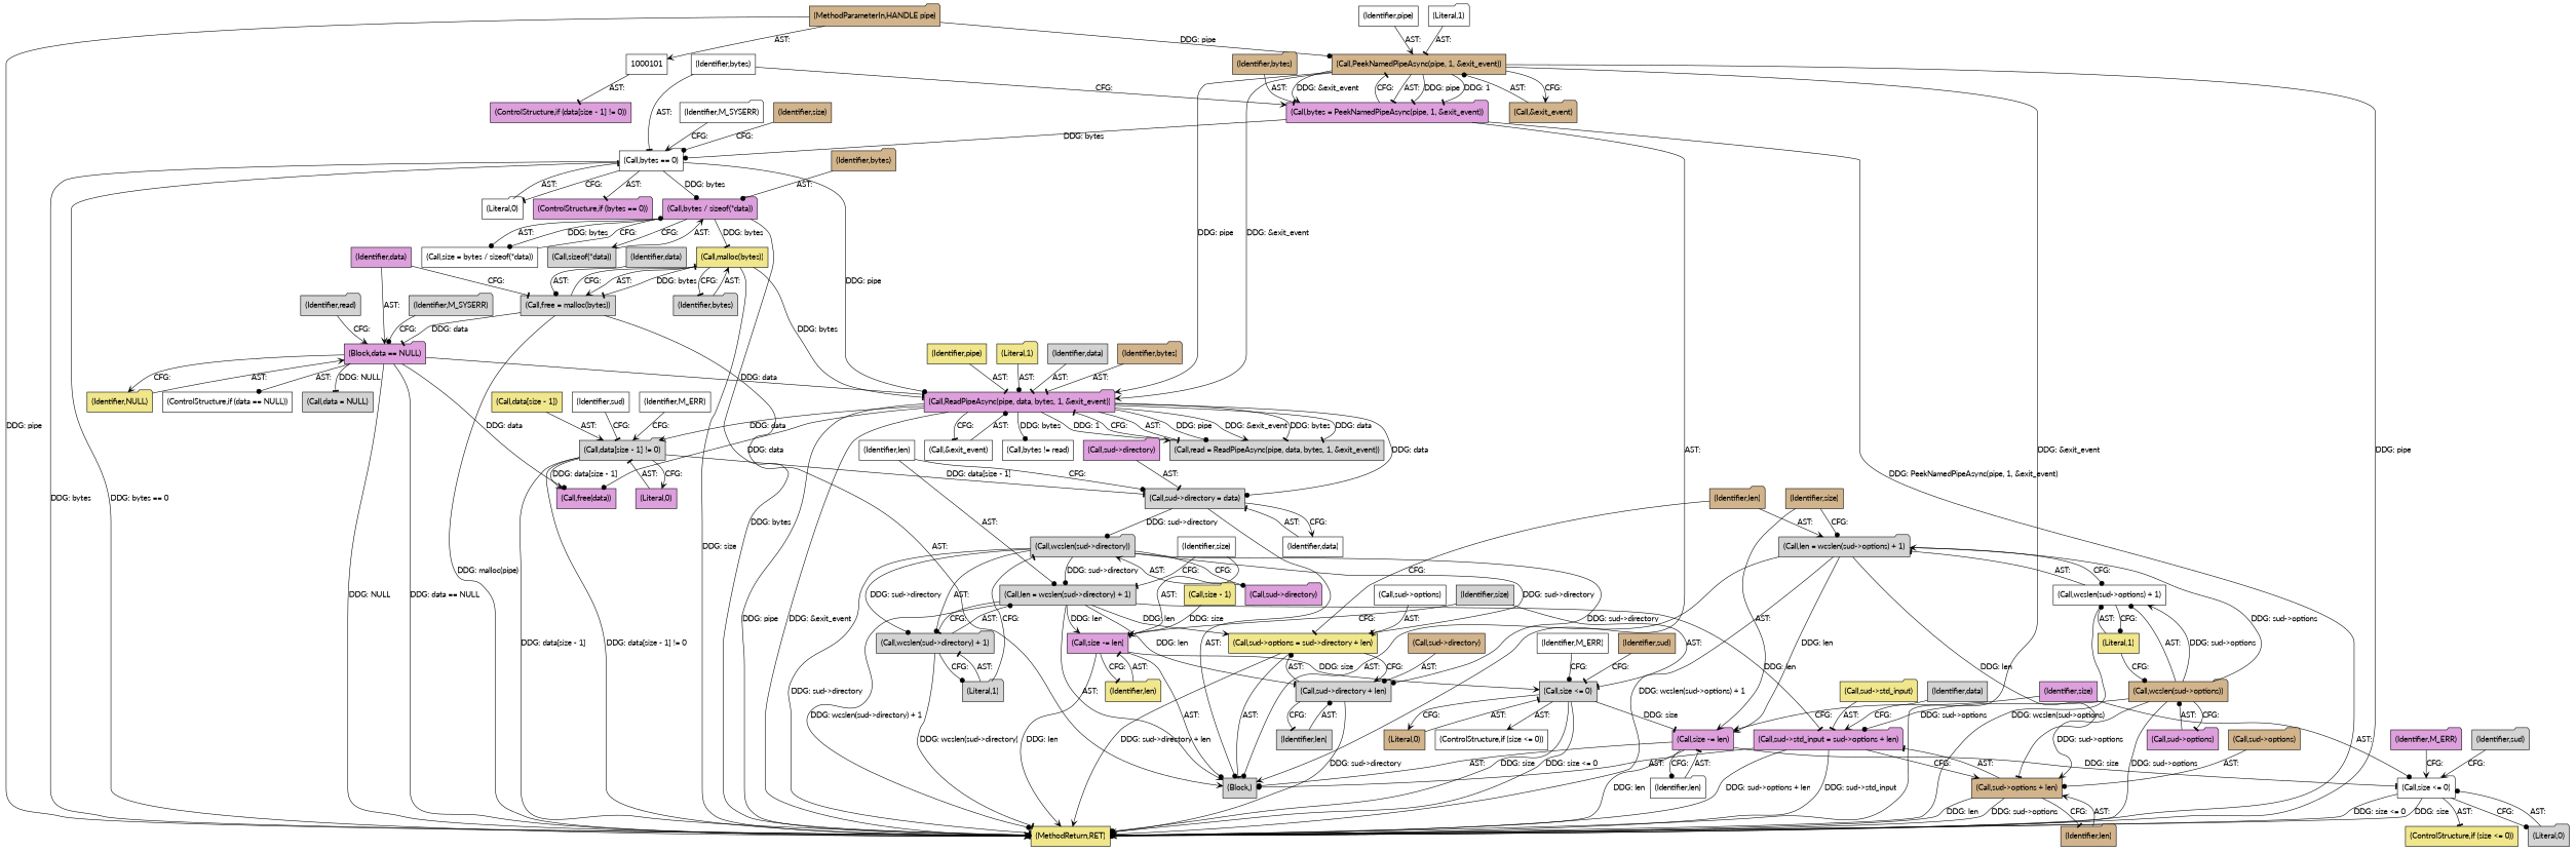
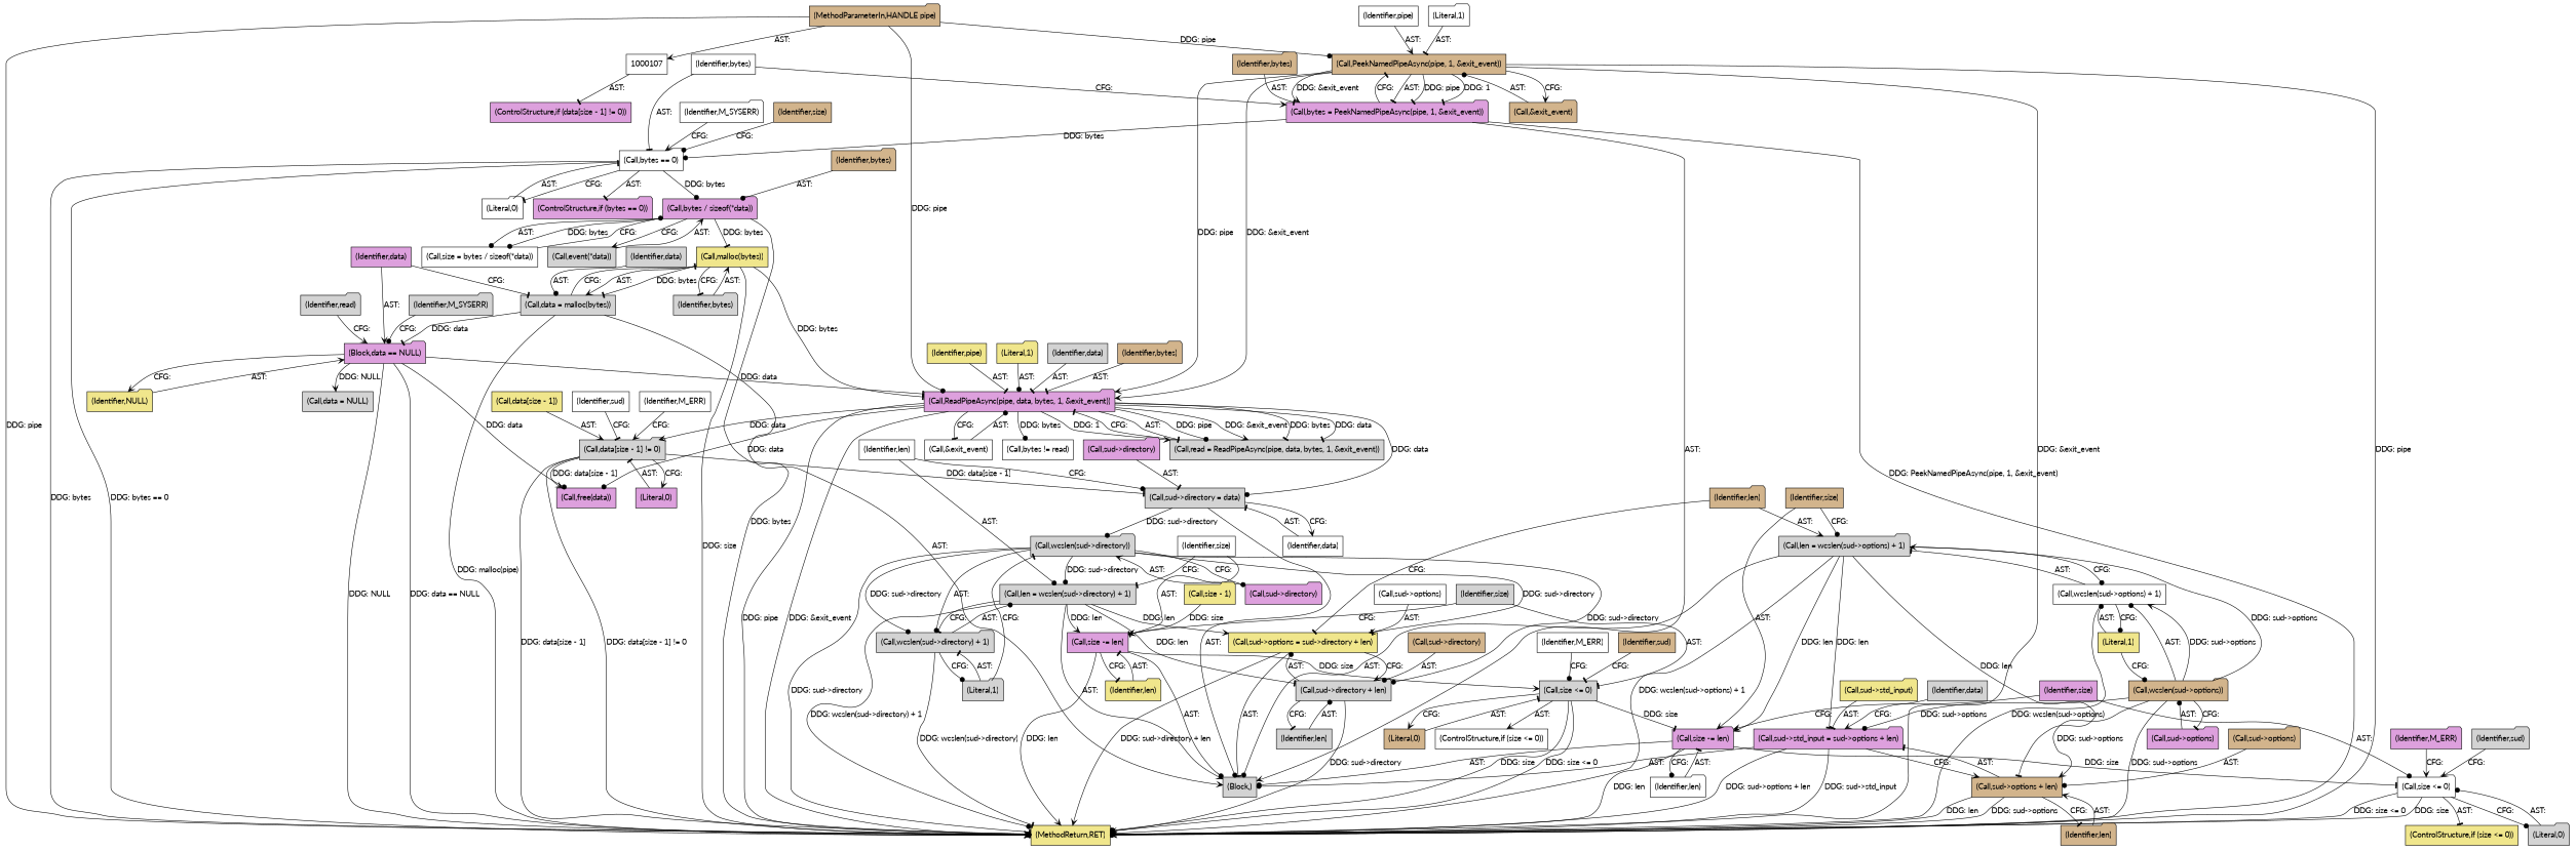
  digraph {
    fontname=Lato
    node [fillcolor=lightgrey fontname=Lato shape=box style=filled]
    edge [arrowhead=tee fontname=Lato]
    n1 [label="(Call,wcslen(sud->directory))" shape=folder]
    n2 [label="(Call,len = wcslen(sud->directory) + 1)"]
    n3 [fillcolor=khaki label="(Call,sud->options = sud->directory + len)"]
    n4 [label="(Call,sud->directory + len)" shape=folder]
    n5 [label="(Call,wcslen(sud->directory) + 1)" shape=folder]
    n6 [fillcolor=khaki label="(MethodReturn,RET)"]
    n7 [fillcolor=plum label="(Call,sud->directory)" shape=folder]
    n8 [label="(Block,)"]
    n9 [fillcolor=plum label="(Call,size -= len)"]
    n10 [label="(Identifier,len)"]
    n11 [label="(Literal,1)" shape=folder]
    n12 [label="(Call,sud->directory = data)"]
    n13 [fillcolor=white label="(Identifier,data)"]
    n14 [label="(Call,data[size - 1] != 0)" shape=folder]
    n15 [fillcolor=plum label="(Literal,0)"]
    n16 [fillcolor=plum label="(Call,free(data))"]
    n17 [fillcolor=plum label="(ControlStructure,if (data[size - 1] != 0))"]
    n18 [fillcolor=plum label="(Call,ReadPipeAsync(pipe, data, bytes, 1, &exit_event))" shape=folder]
    n19 [fillcolor=white label="(Call,&exit_event)"]
    n20 [fillcolor=white label="(Call,bytes != read)"]
    n21 [label="(Call,read = ReadPipeAsync(pipe, data, bytes, 1, &exit_event))"]
    n22 [fillcolor=tan label="(Call,PeekNamedPipeAsync(pipe, 1, &exit_event))"]
    n23 [fillcolor=plum label="(Call,bytes = PeekNamedPipeAsync(pipe, 1, &exit_event))" shape=folder]
    n24 [fillcolor=tan label="(Call,&exit_event)" shape=folder]
    n25 [fillcolor=white label="(Call,bytes == 0)" shape=folder]
    n26 [fillcolor=tan label="(MethodParameterIn,HANDLE pipe)" shape=folder]
-   1000101 [fillcolor=white]
+   1000101 [fillcolor=white label=1000107]
    n28 [fillcolor=plum label="(Block,data == NULL)" shape=folder]
    n29 [label="(Call,data = NULL)"]
    n30 [fillcolor=khaki label="(Identifier,NULL)" shape=folder]
-   n31 [fillcolor=white label="(ControlStructure,if (data == NULL))"]
-   n32 [label="(Call,free = malloc(bytes))"]
+   n32 [label="(Call,data = malloc(bytes))"]
    n33 [fillcolor=khaki label="(Call,malloc(bytes))"]
    n34 [label="(Identifier,bytes)" shape=folder]
    n35 [fillcolor=plum label="(Call,bytes / sizeof(*data))" shape=folder]
-   n36 [label="(Call,sizeof(*data))"]
+   n36 [label="(Call,event(*data))"]
    n37 [fillcolor=white label="(Call,size = bytes / sizeof(*data))"]
    n38 [fillcolor=white label="(Literal,0)" shape=folder]
    n39 [fillcolor=plum label="(ControlStructure,if (bytes == 0))" shape=folder]
    n40 [label="(Call,size <= 0)"]
    n41 [fillcolor=khaki label="(Identifier,len)" shape=folder]
    n42 [fillcolor=plum label="(Call,size -= len)" shape=folder]
    n43 [fillcolor=tan label="(Literal,0)"]
    n44 [fillcolor=white label="(ControlStructure,if (size <= 0))"]
    n45 [fillcolor=white label="(Call,size <= 0)" shape=folder]
    n46 [fillcolor=white label="(Identifier,len)" shape=folder]
    n47 [label="(Literal,0)" shape=folder]
    n48 [fillcolor=khaki label="(ControlStructure,if (size <= 0))"]
    n49 [fillcolor=tan label="(Call,wcslen(sud->options))" shape=folder]
    n50 [label="(Call,len = wcslen(sud->options) + 1)" shape=folder]
    n51 [fillcolor=plum label="(Call,sud->std_input = sud->options + len)" shape=folder]
    n52 [fillcolor=tan label="(Call,sud->options + len)"]
    n53 [fillcolor=white label="(Call,wcslen(sud->options) + 1)"]
    n54 [fillcolor=plum label="(Call,sud->options)" shape=folder]
    n55 [fillcolor=tan label="(Identifier,len)" shape=folder]
    n56 [fillcolor=khaki label="(Literal,1)"]
    n57 [fillcolor=white label="(Identifier,M_ERR)"]
    n58 [fillcolor=white label="(Identifier,bytes)"]
    n59 [fillcolor=khaki label="(Call,sud->std_input)" shape=folder]
    n60 [fillcolor=plum label="(Identifier,size)"]
    n61 [label="(Identifier,size)"]
    n62 [fillcolor=tan label="(Call,sud->options)" shape=folder]
    n63 [fillcolor=khaki label="(Identifier,pipe)"]
    n64 [label="(Identifier,M_SYSERR)" shape=folder]
    n65 [fillcolor=khaki label="(Call,data[size - 1])"]
    n66 [fillcolor=white label="(Identifier,M_ERR)"]
    n67 [fillcolor=plum label="(Call,sud->directory)" shape=folder]
    n68 [label="(Identifier,data)"]
    n69 [fillcolor=white label="(Identifier,size)"]
    n70 [fillcolor=white label="(Identifier,sud)"]
    n71 [fillcolor=tan label="(Identifier,bytes)" shape=folder]
    n72 [fillcolor=khaki label="(Literal,1)" shape=folder]
    n73 [fillcolor=tan label="(Identifier,bytes)" shape=folder]
    n74 [fillcolor=tan label="(Call,sud->directory)"]
    n75 [label="(Identifier,read)" shape=folder]
    n76 [label="(Identifier,data)"]
    n77 [fillcolor=white label="(Identifier,M_SYSERR)" shape=folder]
    n78 [fillcolor=tan label="(Identifier,size)"]
    n79 [fillcolor=plum label="(Identifier,M_ERR)" shape=folder]
    n80 [fillcolor=tan label="(Identifier,bytes)" shape=folder]
    n81 [fillcolor=plum label="(Identifier,data)"]
    n82 [fillcolor=white label="(Call,sud->options)"]
    n83 [label="(Identifier,sud)" shape=folder]
    n84 [fillcolor=tan label="(Identifier,len)" shape=folder]
    n85 [fillcolor=tan label="(Identifier,sud)"]
    n86 [fillcolor=khaki label="(Call,size - 1)" shape=folder]
    n87 [fillcolor=tan label="(Identifier,size)"]
    n88 [fillcolor=white label="(Literal,1)" shape=folder]
    n89 [label="(Identifier,data)"]
    n90 [fillcolor=white label="(Identifier,pipe)"]
    n91 [fillcolor=white label="(Identifier,len)"]
    n1 -> n2 [arrowhead=dot label="DDG: sud->directory"]
    n1 -> n3 [arrowhead=vee label="DDG: sud->directory"]
    n1 -> n4 [arrowhead=dot label="DDG: sud->directory"]
    n1 -> n5 [arrowhead=dot label="AST: "]
    n1 -> n5 [arrowhead=dot label="DDG: sud->directory"]
    n1 -> n6 [label="DDG: sud->directory"]
    n1 -> n7 [arrowhead=dot label="CFG: "]
    n2 -> n3 [arrowhead=vee label="DDG: len"]
    n2 -> n4 [label="DDG: len"]
    n2 -> n5 [label="CFG: "]
    n2 -> n6 [arrowhead=dot label="DDG: wcslen(sud->directory) + 1"]
    n2 -> n8 [arrowhead=vee label="AST: "]
    n2 -> n9 [arrowhead=vee label="DDG: len"]
    n3 -> n4 [arrowhead=vee label="CFG: "]
    n3 -> n6 [arrowhead=vee label="DDG: sud->directory + len"]
    n3 -> n8 [label="AST: "]
    n4 -> n3 [arrowhead=dot label="AST: "]
    n4 -> n6 [arrowhead=vee label="DDG: sud->directory"]
    n4 -> n10 [label="CFG: "]
    n5 -> n2 [arrowhead=dot label="AST: "]
    n5 -> n6 [label="DDG: wcslen(sud->directory)"]
    n5 -> n11 [arrowhead=dot label="CFG: "]
    n7 -> n1 [arrowhead=vee label="AST: "]
    n9 -> n6 [arrowhead=vee label="DDG: len"]
    n9 -> n8 [arrowhead=dot label="AST: "]
    n9 -> n40 [arrowhead=vee label="DDG: size"]
    n9 -> n41 [label="CFG: "]
    n10 -> n4 [arrowhead=dot label="AST: "]
    n11 -> n1 [label="CFG: "]
    n11 -> n5 [label="AST: "]
    n12 -> n1 [arrowhead=dot label="DDG: sud->directory"]
    n12 -> n8 [arrowhead=dot label="AST: "]
    n12 -> n13 [arrowhead=vee label="CFG: "]
    n13 -> n12 [label="AST: "]
    n14 -> n6 [label="DDG: data[size - 1] != 0"]
    n14 -> n6 [arrowhead=vee label="DDG: data[size - 1]"]
    n14 -> n12 [label="DDG: data[size - 1]"]
    n14 -> n15 [arrowhead=vee label="CFG: "]
    n14 -> n16 [arrowhead=vee label="DDG: data[size - 1]"]
    n15 -> n14 [label="AST: "]
    n18 -> n6 [arrowhead=dot label="DDG: pipe"]
    n18 -> n6 [arrowhead=vee label="DDG: &exit_event"]
    n18 -> n12 [arrowhead=dot label="DDG: data"]
    n18 -> n14 [arrowhead=vee label="DDG: data"]
    n18 -> n16 [arrowhead=dot label="DDG: data"]
    n18 -> n19 [label="CFG: "]
    n18 -> n20 [arrowhead=dot label="DDG: bytes"]
    n18 -> n21 [label="AST: "]
    n18 -> n21 [arrowhead=dot label="DDG: pipe"]
    n18 -> n21 [arrowhead=vee label="DDG: &exit_event"]
    n18 -> n21 [label="DDG: bytes"]
    n18 -> n21 [label="DDG: data"]
    n18 -> n21 [arrowhead=vee label="DDG: 1"]
    n19 -> n18 [arrowhead=dot label="AST: "]
    n21 -> n18 [label="CFG: "]
    n22 -> n6 [arrowhead=vee label="DDG: pipe"]
    n22 -> n6 [label="DDG: &exit_event"]
    n22 -> n18 [arrowhead=vee label="DDG: pipe"]
    n22 -> n18 [arrowhead=vee label="DDG: &exit_event"]
    n22 -> n23 [label="AST: "]
    n22 -> n23 [label="DDG: pipe"]
    n22 -> n23 [label="DDG: 1"]
    n22 -> n23 [arrowhead=vee label="DDG: &exit_event"]
    n22 -> n24 [arrowhead=vee label="CFG: "]
    n23 -> n6 [label="DDG: PeekNamedPipeAsync(pipe, 1, &exit_event)"]
    n23 -> n8 [arrowhead=vee label="AST: "]
    n23 -> n22 [label="CFG: "]
    n23 -> n25 [arrowhead=dot label="DDG: bytes"]
    n24 -> n22 [arrowhead=dot label="AST: "]
    n25 -> n6 [arrowhead=vee label="DDG: bytes"]
    n25 -> n6 [label="DDG: bytes == 0"]
    n25 -> n35 [arrowhead=dot label="DDG: bytes"]
    n25 -> n38 [label="CFG: "]
    n25 -> n39 [label="AST: "]
    n26 -> n6 [arrowhead=vee label="DDG: pipe"]
-   n25 -> n18 [arrowhead=dot label="DDG: pipe"]
+   n26 -> n18 [arrowhead=dot label="DDG: pipe"]
    n26 -> n22 [arrowhead=dot label="DDG: pipe"]
    n26 -> 1000101 [arrowhead=vee label="AST: "]
    1000101 -> n17 [label="AST: "]
    n28 -> n6 [arrowhead=dot label="DDG: NULL"]
    n28 -> n6 [arrowhead=vee label="DDG: data == NULL"]
    n28 -> n16 [arrowhead=dot label="DDG: data"]
    n28 -> n18 [label="DDG: data"]
-   n28 -> n29 [label="DDG: NULL"]
+   n28 -> n29 [arrowhead=vee label="DDG: NULL"]
    n28 -> n30 [arrowhead=vee label="CFG: "]
-   n28 -> n31 [arrowhead=dot label="AST: "]
    n30 -> n28 [arrowhead=vee label="AST: "]
    n32 -> n6 [arrowhead=vee label="DDG: malloc(pipe)"]
    n32 -> n8 [arrowhead=vee label="AST: "]
    n32 -> n28 [label="DDG: data"]
    n32 -> n33 [label="CFG: "]
    n33 -> n6 [arrowhead=dot label="DDG: size"]
    n33 -> n18 [label="DDG: bytes"]
    n33 -> n32 [arrowhead=vee label="AST: "]
    n33 -> n32 [label="DDG: bytes"]
    n33 -> n34 [label="CFG: "]
    n34 -> n33 [arrowhead=vee label="AST: "]
    n35 -> n6 [label="DDG: bytes"]
    n35 -> n33 [label="DDG: bytes"]
    n35 -> n36 [arrowhead=vee label="CFG: "]
    n35 -> n37 [arrowhead=dot label="AST: "]
    n35 -> n37 [arrowhead=dot label="DDG: bytes"]
    n36 -> n35 [arrowhead=vee label="AST: "]
    n37 -> n35 [arrowhead=dot label="CFG: "]
    n38 -> n25 [label="AST: "]
    n40 -> n6 [arrowhead=dot label="DDG: size"]
    n40 -> n6 [label="DDG: size <= 0"]
    n40 -> n42 [label="DDG: size"]
    n40 -> n43 [arrowhead=vee label="CFG: "]
    n40 -> n44 [arrowhead=vee label="AST: "]
    n41 -> n9 [label="AST: "]
    n42 -> n6 [label="DDG: len"]
    n42 -> n8 [arrowhead=dot label="AST: "]
    n42 -> n45 [label="DDG: size"]
    n42 -> n46 [arrowhead=dot label="CFG: "]
    n43 -> n40 [label="AST: "]
    n45 -> n6 [label="DDG: size <= 0"]
    n45 -> n6 [label="DDG: size"]
    n45 -> n47 [arrowhead=dot label="CFG: "]
    n45 -> n48 [label="AST: "]
    n46 -> n42 [label="AST: "]
    n47 -> n45 [arrowhead=dot label="AST: "]
    n49 -> n6 [arrowhead=dot label="DDG: sud->options"]
    n49 -> n50 [arrowhead=vee label="DDG: sud->options"]
    n49 -> n51 [arrowhead=dot label="DDG: sud->options"]
    n49 -> n52 [arrowhead=vee label="DDG: sud->options"]
    n49 -> n53 [arrowhead=dot label="AST: "]
    n49 -> n53 [arrowhead=vee label="DDG: sud->options"]
    n49 -> n54 [label="CFG: "]
    n50 -> n6 [arrowhead=vee label="DDG: wcslen(sud->options) + 1"]
    n50 -> n8 [arrowhead=dot label="AST: "]
    n50 -> n42 [arrowhead=vee label="DDG: len"]
-   n2 -> n51 [label="DDG: len"]
+   n50 -> n51 [label="DDG: len"]
    n50 -> n52 [label="DDG: len"]
    n50 -> n53 [arrowhead=dot label="CFG: "]
    n51 -> n6 [label="DDG: sud->std_input"]
    n51 -> n6 [arrowhead=dot label="DDG: sud->options + len"]
    n51 -> n8 [arrowhead=dot label="AST: "]
    n51 -> n52 [arrowhead=vee label="CFG: "]
    n52 -> n6 [arrowhead=vee label="DDG: sud->options"]
    n52 -> n6 [arrowhead=vee label="DDG: len"]
    n52 -> n51 [label="AST: "]
    n52 -> n55 [label="CFG: "]
    n53 -> n6 [label="DDG: wcslen(sud->options)"]
    n53 -> n50 [label="AST: "]
    n53 -> n56 [arrowhead=dot label="CFG: "]
    n54 -> n49 [arrowhead=dot label="AST: "]
    n55 -> n52 [arrowhead=vee label="AST: "]
    n56 -> n49 [arrowhead=dot label="CFG: "]
    n56 -> n53 [arrowhead=dot label="AST: "]
    n57 -> n14 [arrowhead=vee label="CFG: "]
    n58 -> n23 [arrowhead=vee label="CFG: "]
    n58 -> n25 [label="AST: "]
    n59 -> n51 [label="AST: "]
    n60 -> n42 [arrowhead=vee label="CFG: "]
    n60 -> n45 [arrowhead=dot label="AST: "]
    n61 -> n9 [arrowhead=vee label="CFG: "]
    n61 -> n40 [label="AST: "]
    n62 -> n52 [arrowhead=dot label="AST: "]
    n63 -> n18 [label="AST: "]
    n64 -> n28 [arrowhead=dot label="CFG: "]
    n65 -> n14 [arrowhead=vee label="AST: "]
    n66 -> n40 [arrowhead=dot label="CFG: "]
    n67 -> n12 [label="AST: "]
    n68 -> n51 [arrowhead=vee label="CFG: "]
    n69 -> n2 [label="CFG: "]
    n69 -> n9 [label="AST: "]
    n70 -> n14 [label="CFG: "]
    n71 -> n23 [label="AST: "]
    n72 -> n18 [arrowhead=dot label="AST: "]
    n73 -> n35 [arrowhead=dot label="AST: "]
    n74 -> n4 [arrowhead=dot label="AST: "]
    n75 -> n28 [arrowhead=vee label="CFG: "]
    n76 -> n18 [label="AST: "]
    n77 -> n25 [arrowhead=vee label="CFG: "]
    n78 -> n25 [arrowhead=dot label="CFG: "]
    n79 -> n45 [arrowhead=vee label="CFG: "]
    n80 -> n18 [label="AST: "]
    n81 -> n28 [arrowhead=vee label="AST: "]
    n81 -> n32 [label="CFG: "]
    n82 -> n3 [label="AST: "]
    n83 -> n45 [arrowhead=vee label="CFG: "]
    n84 -> n3 [label="CFG: "]
    n84 -> n50 [arrowhead=vee label="AST: "]
    n85 -> n40 [label="CFG: "]
    n86 -> n9 [arrowhead=vee label="DDG: size"]
    n87 -> n42 [arrowhead=vee label="AST: "]
    n87 -> n50 [arrowhead=dot label="CFG: "]
    n88 -> n22 [label="AST: "]
    n89 -> n32 [arrowhead=dot label="AST: "]
    n90 -> n22 [arrowhead=vee label="AST: "]
    n91 -> n2 [arrowhead=dot label="AST: "]
    n91 -> n12 [arrowhead=dot label="CFG: "]
  }
